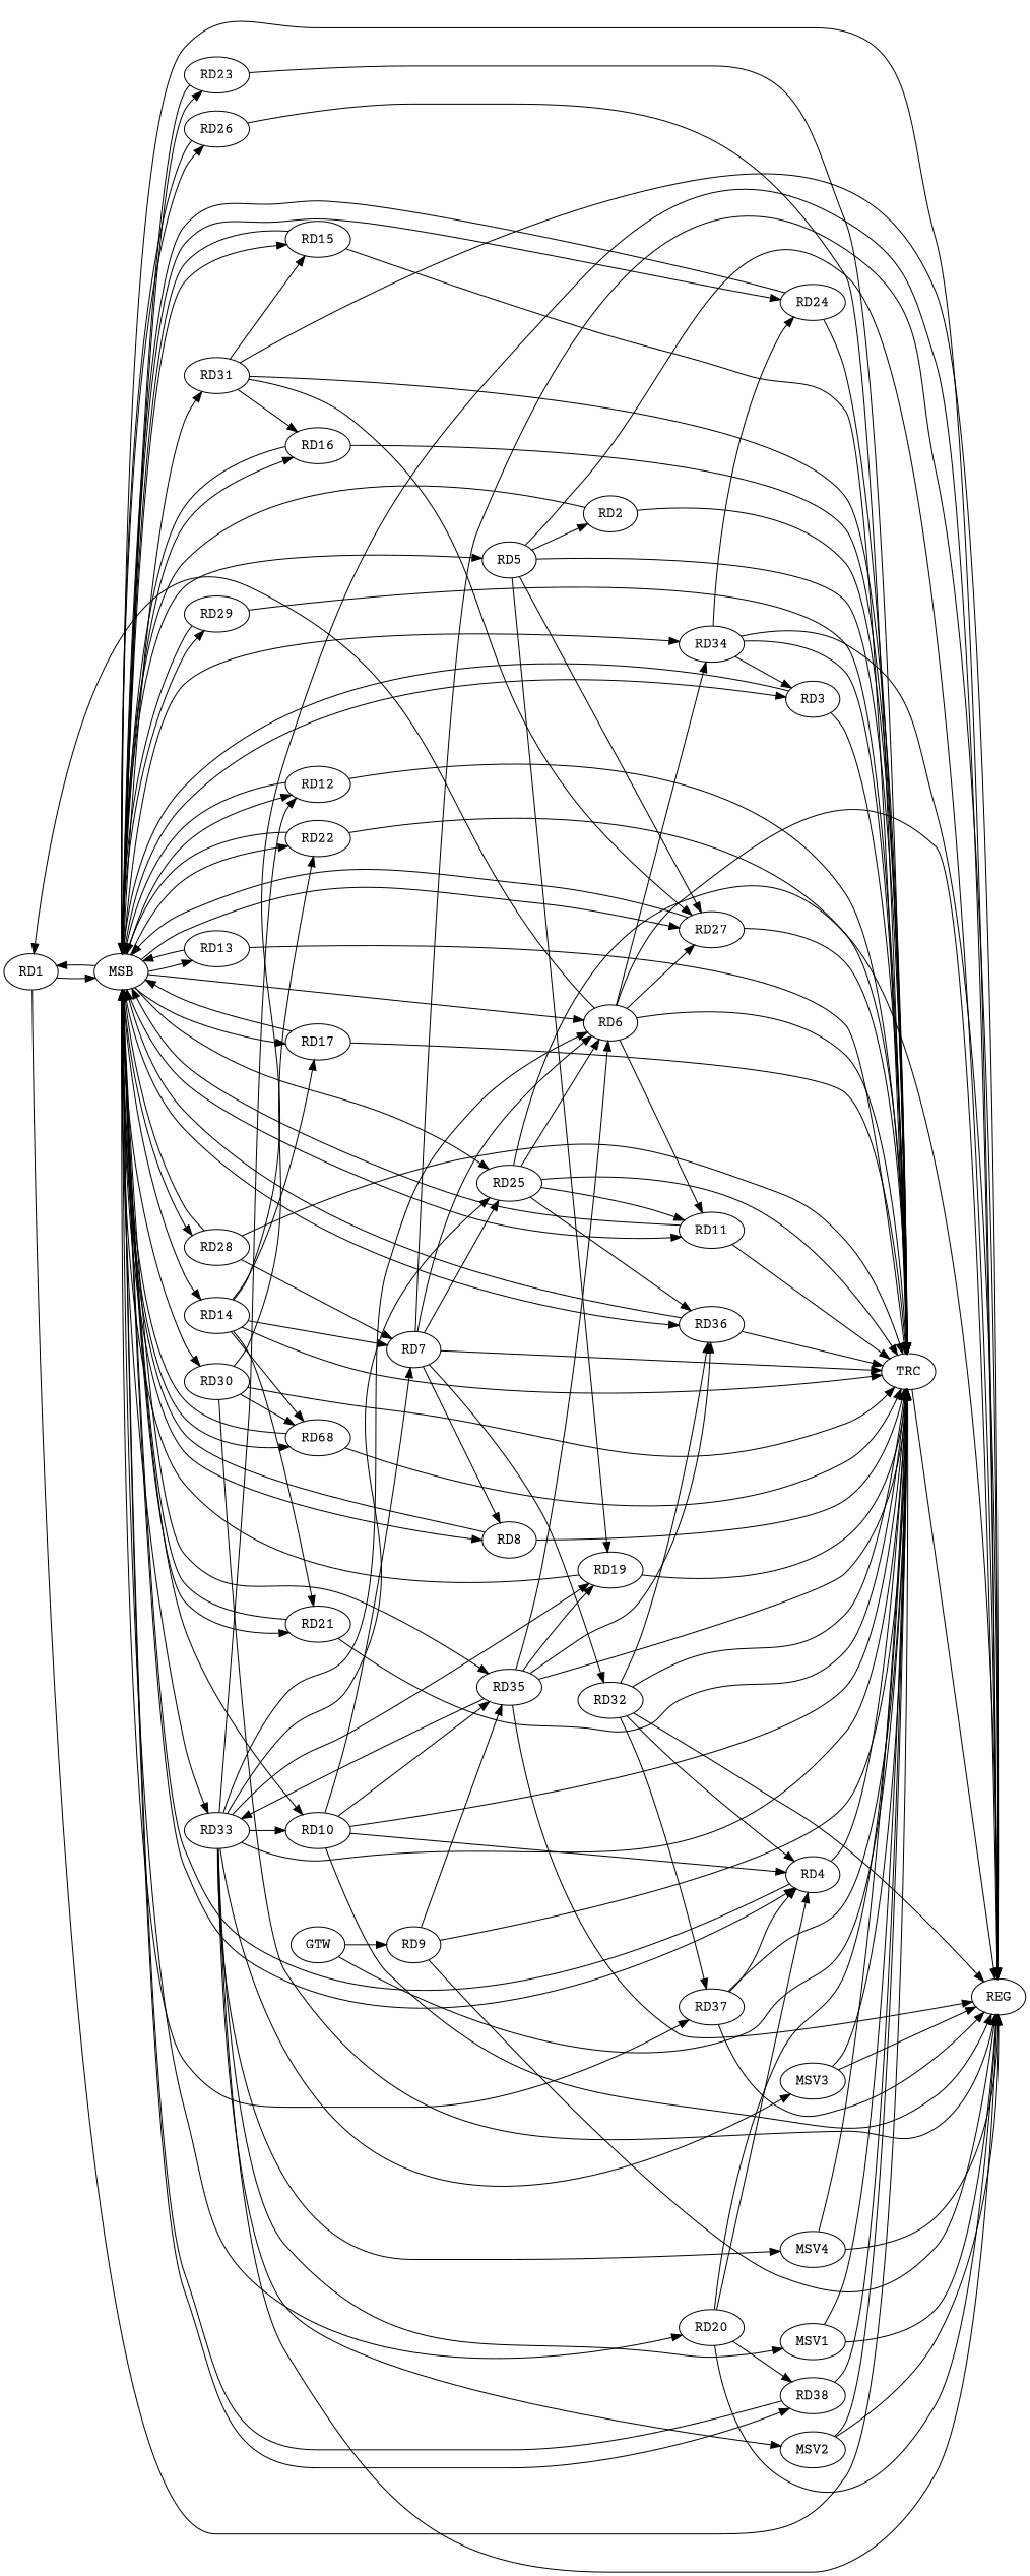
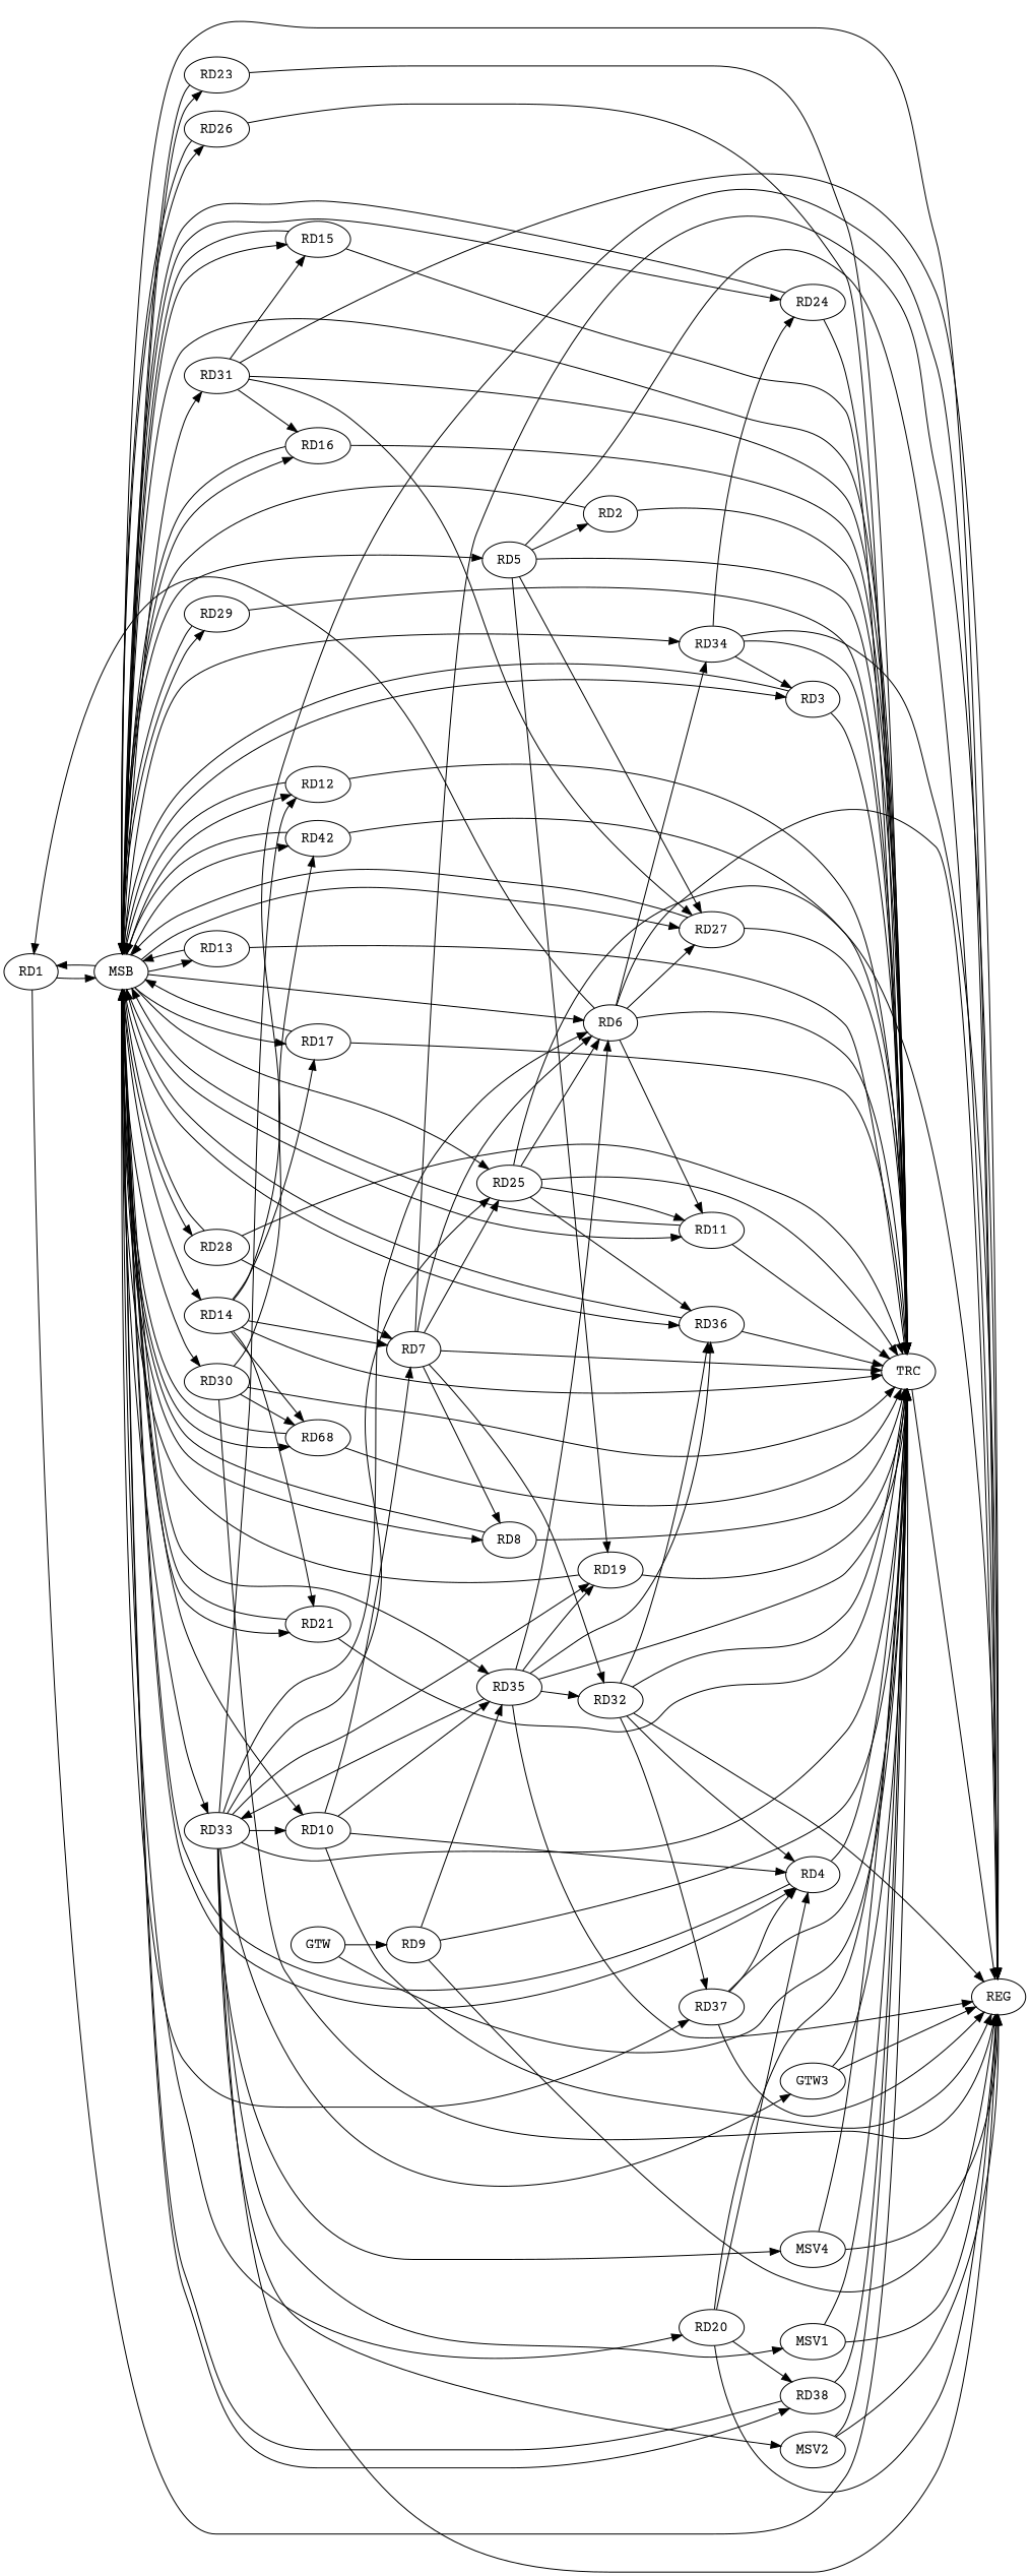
  strict digraph {
    fontname="Courier Prime"
    rankdir=LR
    node [fontname="Courier Prime"]
    edge [fontname="Courier Prime"]
    n1 [label=RD1]
    n2 [label=MSB]
    n3 [label=TRC]
    n4 [label=RD3]
    n5 [label=RD4]
    n6 [label=RD5]
    n7 [label=RD27]
    n8 [label=REG]
    n9 [label=RD6]
    n10 [label=RD11]
    n11 [label=RD34]
    n12 [label=RD8]
    n13 [label=RD25]
    n14 [label=RD35]
    n15 [label=RD10]
    n16 [label=RD12]
    n17 [label=RD13]
    n18 [label=RD14]
    n19 [label=RD17]
    n20 [label=RD68]
    n21 [label=RD21]
    n22 [label=RD15]
    n23 [label=RD16]
    n24 [label=RD20]
    n25 [label=RD38]
-   n26 [label=RD22]
+   n26 [label=RD42]
    n27 [label=RD23]
    n28 [label=RD24]
    n29 [label=RD36]
    n30 [label=RD26]
    n31 [label=RD28]
    n32 [label=RD29]
    n33 [label=RD30]
    n34 [label=RD31]
    n35 [label=RD37]
    n36 [label=RD33]
    n37 [label=RD2]
    n38 [label=RD19]
    n39 [label=RD7]
    n40 [label=RD32]
    n41 [label=RD9]
    n42 [label=MSV1]
    n43 [label=MSV2]
-   n44 [label=MSV3]
+   n44 [label=GTW3]
    n45 [label=MSV4]
    n46 [label=GTW]
    n1 -> n2
    n1 -> n3
    n2 -> n1
    n2 -> n4
    n2 -> n5
    n2 -> n6
    n2 -> n7
    n2 -> n8
    n2 -> n9
    n2 -> n10
    n2 -> n11
    n2 -> n12
    n2 -> n13
    n2 -> n14
    n2 -> n15
    n2 -> n16
    n2 -> n17
    n2 -> n18
    n2 -> n19
    n2 -> n20
    n2 -> n21
    n2 -> n22
    n2 -> n23
    n2 -> n24
    n2 -> n25
    n2 -> n26
    n2 -> n27
    n2 -> n28
    n2 -> n29
    n2 -> n30
    n2 -> n31
    n2 -> n32
    n2 -> n33
    n2 -> n34
    n2 -> n35
    n2 -> n36
    n3 -> n8
    n4 -> n2
    n4 -> n3
    n5 -> n2
    n5 -> n3
    n6 -> n3
    n6 -> n7
    n6 -> n8
    n6 -> n37
    n6 -> n38
    n7 -> n2
    n7 -> n3
    n9 -> n1
    n9 -> n3
    n9 -> n7
    n9 -> n8
    n9 -> n10
    n9 -> n11
    n10 -> n2
    n10 -> n3
    n11 -> n3
    n11 -> n4
    n11 -> n8
    n11 -> n28
    n12 -> n2
    n12 -> n3
    n13 -> n3
    n13 -> n8
    n13 -> n9
    n13 -> n10
    n13 -> n29
    n14 -> n3
    n14 -> n8
    n14 -> n9
    n14 -> n29
    n14 -> n36
    n14 -> n38
-   n15 -> n3
+   n14 -> n40
+   n2 -> n3
    n15 -> n5
    n15 -> n8
    n15 -> n14
    n15 -> n39
    n16 -> n2
    n16 -> n3
    n17 -> n2
    n17 -> n3
    n18 -> n3
    n18 -> n8
    n18 -> n19
    n18 -> n20
    n18 -> n21
    n18 -> n39
    n19 -> n2
    n19 -> n3
    n20 -> n2
    n20 -> n3
    n21 -> n2
    n21 -> n3
    n22 -> n2
    n22 -> n3
    n23 -> n2
    n23 -> n3
    n24 -> n3
    n24 -> n5
    n24 -> n8
    n24 -> n25
    n25 -> n2
    n25 -> n3
    n26 -> n2
    n26 -> n3
    n27 -> n2
    n27 -> n3
    n28 -> n2
    n28 -> n3
    n29 -> n2
    n29 -> n3
    n30 -> n2
    n30 -> n3
    n31 -> n2
    n31 -> n3
    n31 -> n39
    n32 -> n2
    n32 -> n3
    n33 -> n3
    n33 -> n8
    n33 -> n20
    n33 -> n26
    n34 -> n3
    n34 -> n7
    n34 -> n8
    n34 -> n22
    n34 -> n23
    n35 -> n3
    n35 -> n5
    n35 -> n8
    n36 -> n3
    n36 -> n8
    n36 -> n9
    n36 -> n13
    n36 -> n15
    n36 -> n16
    n36 -> n38
    n36 -> n42
    n36 -> n43
    n36 -> n44
    n36 -> n45
    n37 -> n2
    n37 -> n3
    n38 -> n2
    n38 -> n3
    n39 -> n3
    n39 -> n8
    n39 -> n9
    n39 -> n12
    n39 -> n13
    n39 -> n40
    n40 -> n3
    n40 -> n5
    n40 -> n8
    n40 -> n29
    n40 -> n35
    n41 -> n3
    n41 -> n8
    n41 -> n14
    n42 -> n3
    n42 -> n8
    n43 -> n3
    n43 -> n8
    n44 -> n3
    n44 -> n8
    n45 -> n3
    n45 -> n8
    n46 -> n3
    n46 -> n41
  }
